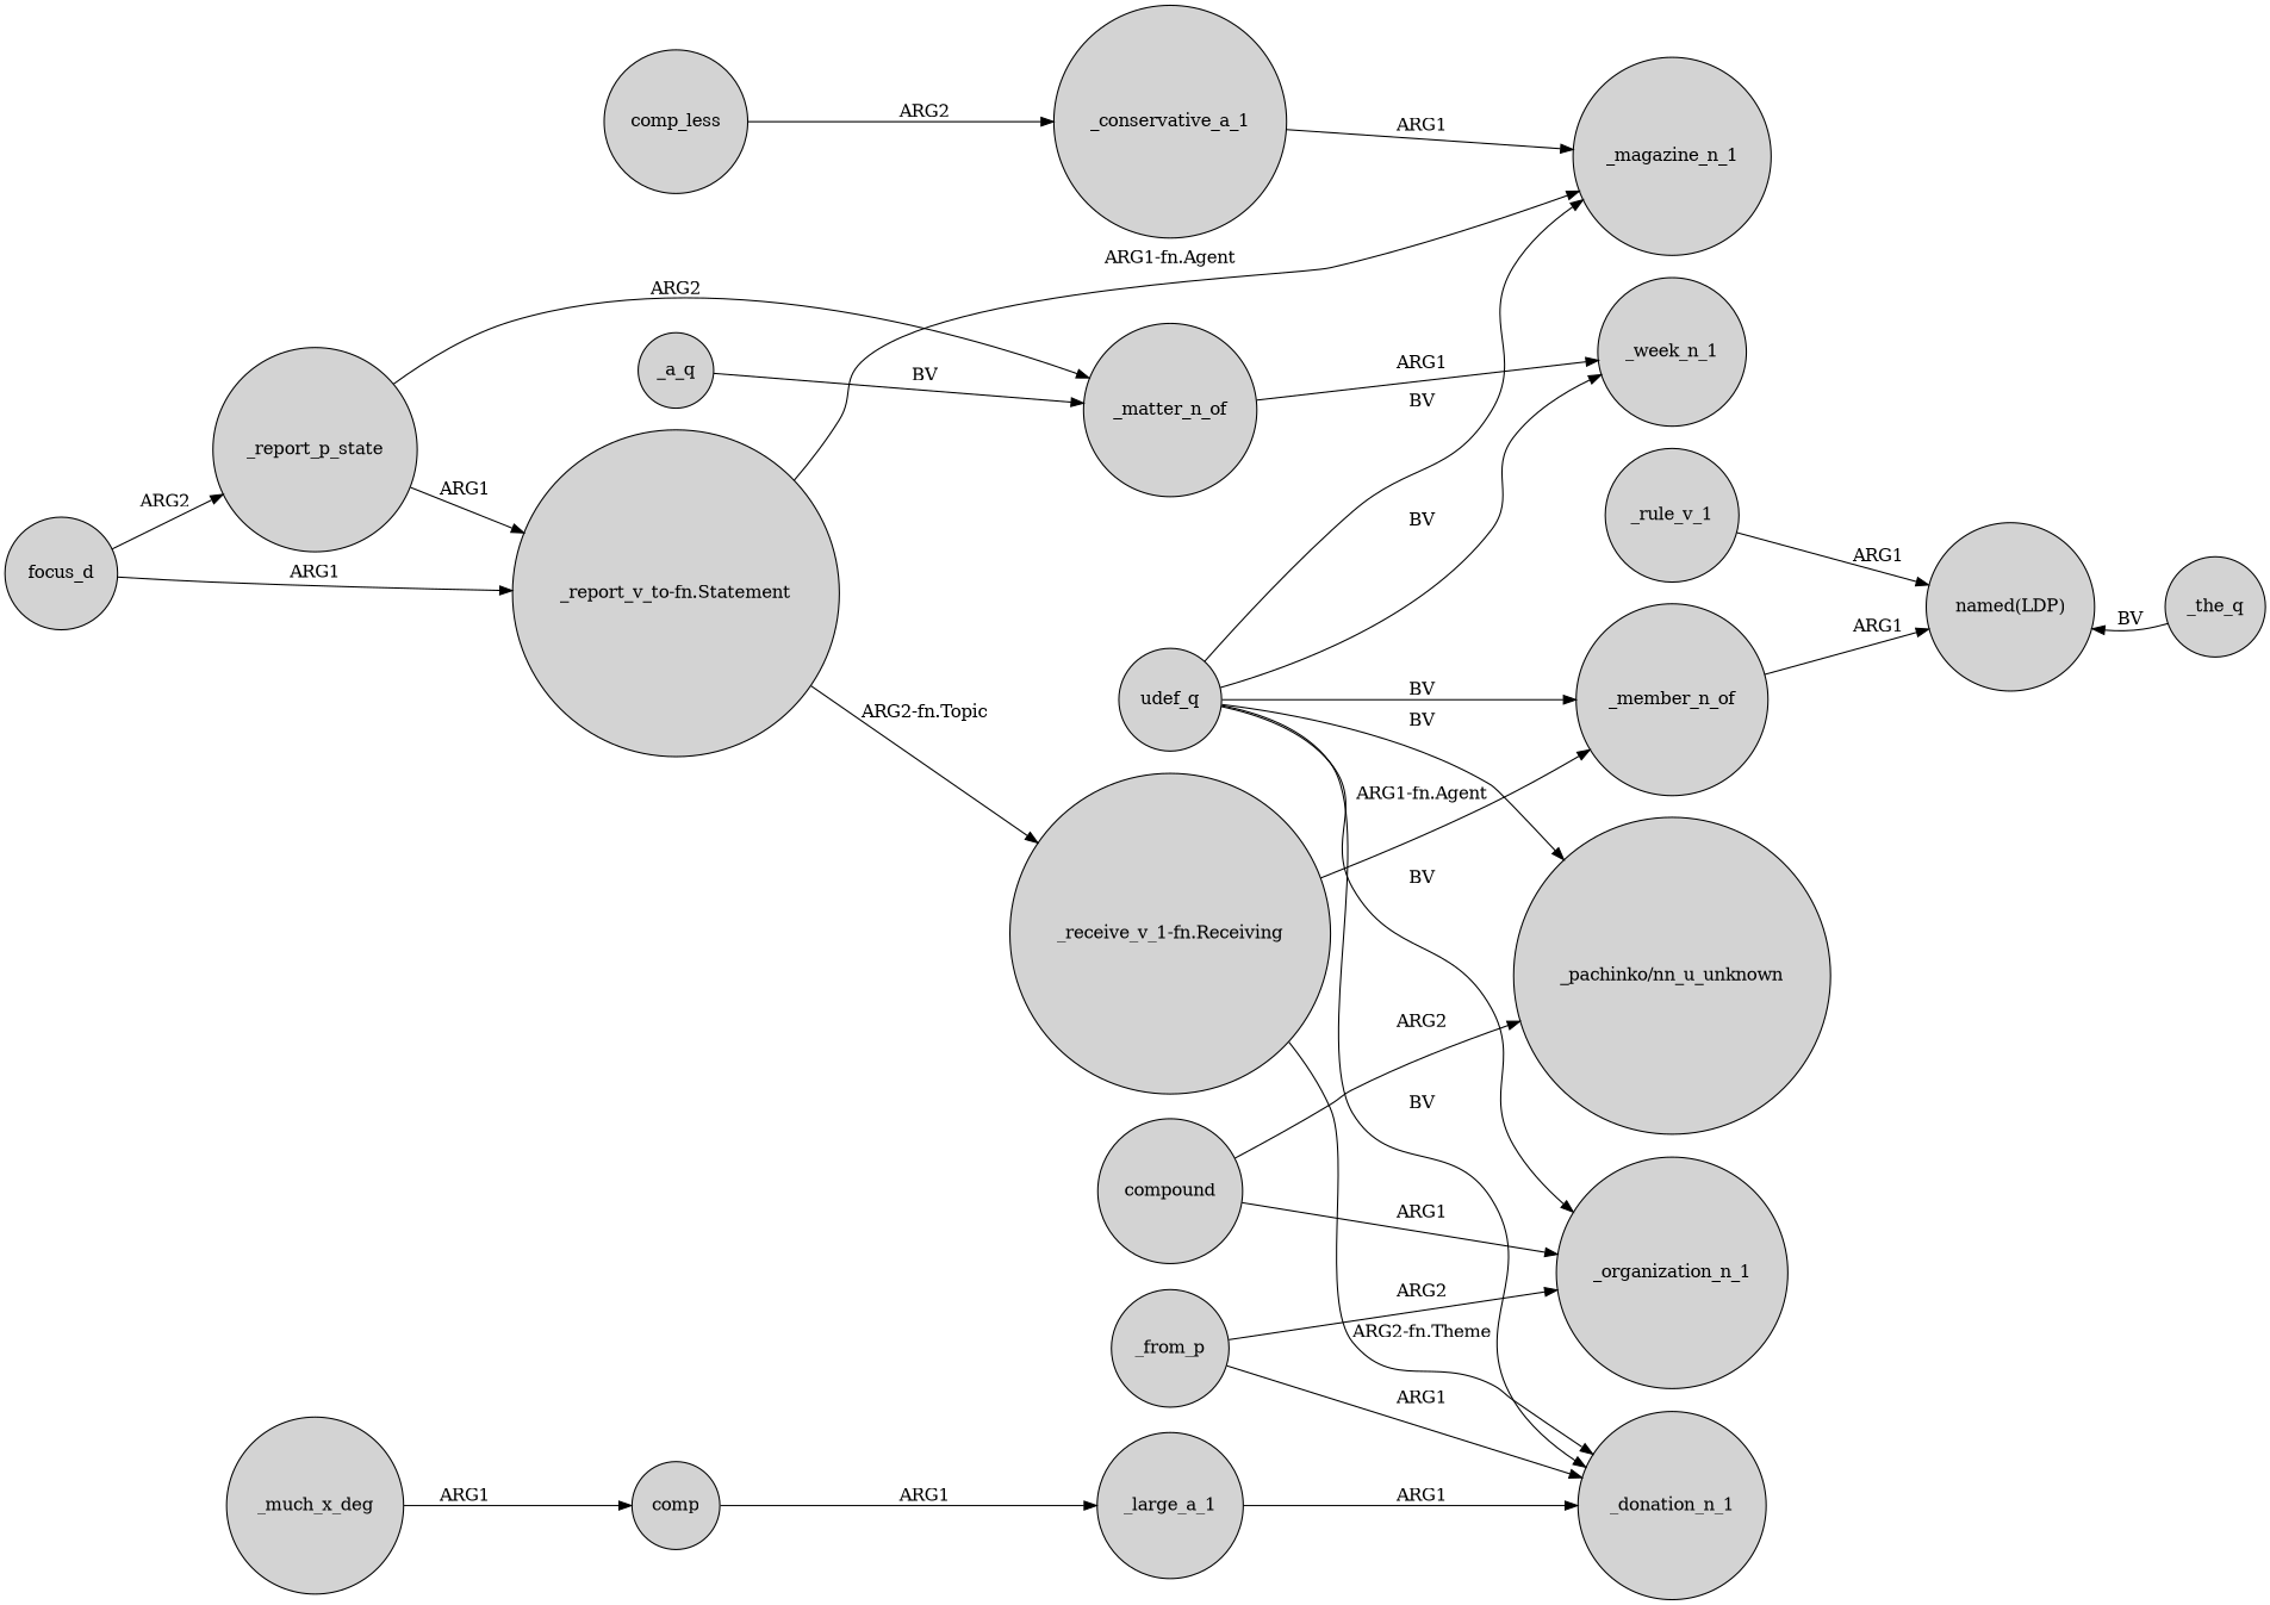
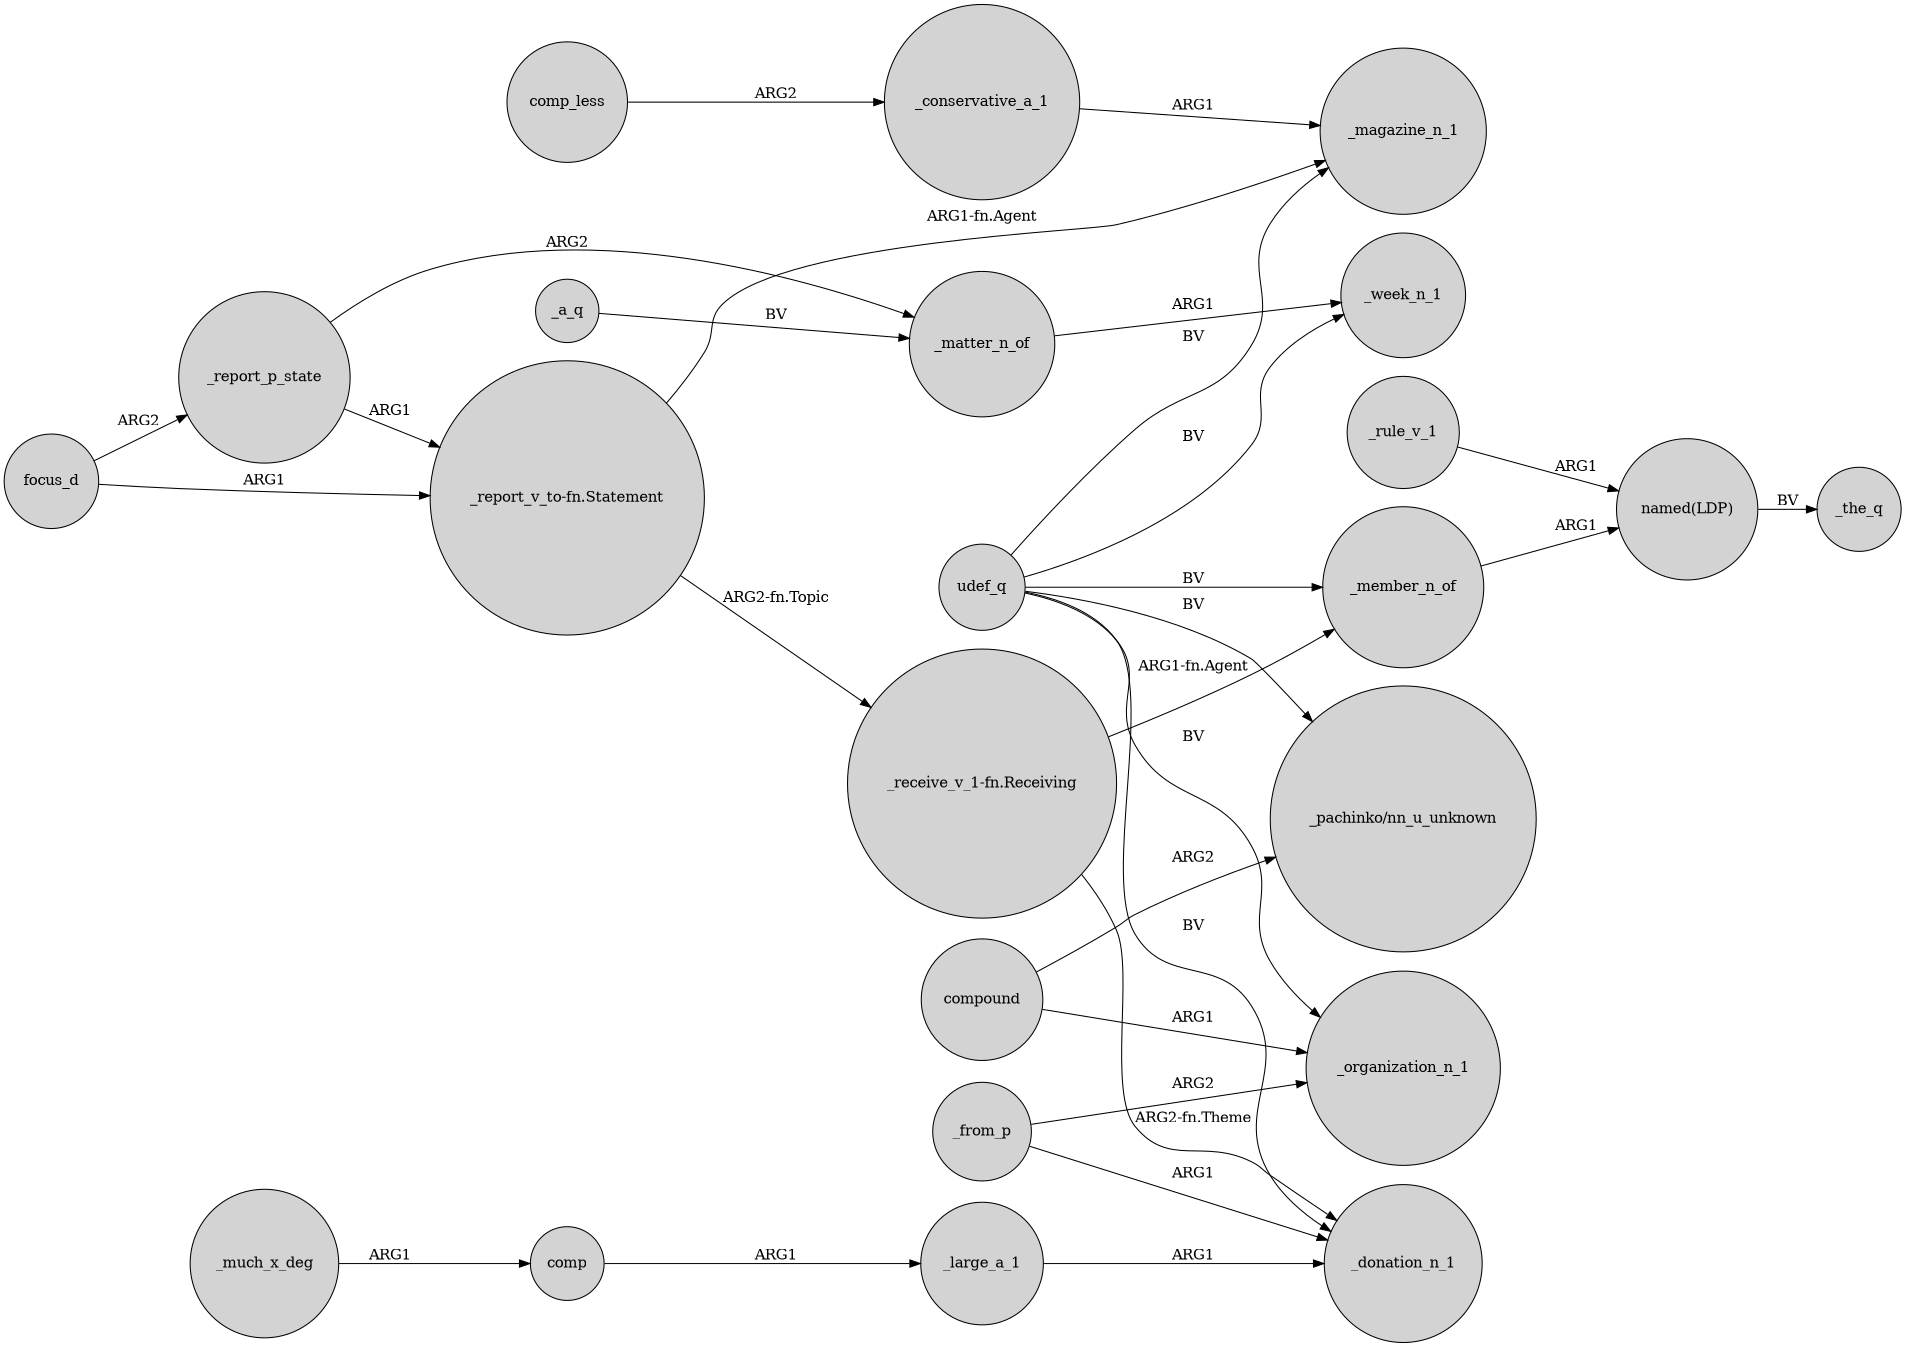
  digraph {
    rankdir=LR
    node [shape=circle style=filled]
    focus_d
    "_report_v_to-fn.Statement"
    n3 [label=_report_p_state]
    _magazine_n_1
    "_receive_v_1-fn.Receiving"
    _matter_n_of
    _member_n_of
    _donation_n_1
    _conservative_a_1
    "named(LDP)"
    compound
    _organization_n_1
    "_pachinko/nn_u_unknown"
    _the_q
    comp
    _large_a_1
    udef_q
    _week_n_1
    _from_p
    _rule_v_1
    _much_x_deg
    _a_q
    comp_less
    focus_d -> "_report_v_to-fn.Statement" [label=ARG1]
    focus_d -> n3 [label=ARG2]
    "_report_v_to-fn.Statement" -> _magazine_n_1 [label="ARG1-fn.Agent"]
    "_report_v_to-fn.Statement" -> "_receive_v_1-fn.Receiving" [label="ARG2-fn.Topic"]
    n3 -> "_report_v_to-fn.Statement" [label=ARG1]
    n3 -> _matter_n_of [label=ARG2]
    "_receive_v_1-fn.Receiving" -> _member_n_of [label="ARG1-fn.Agent"]
    "_receive_v_1-fn.Receiving" -> _donation_n_1 [label="ARG2-fn.Theme"]
    _matter_n_of -> _week_n_1 [label=ARG1]
    _member_n_of -> "named(LDP)" [label=ARG1]
    _conservative_a_1 -> _magazine_n_1 [label=ARG1]
    compound -> _organization_n_1 [label=ARG1]
    compound -> "_pachinko/nn_u_unknown" [label=ARG2]
-   _the_q -> "named(LDP)" [label=BV]
+   "named(LDP)" -> _the_q [label=BV]
    comp -> _large_a_1 [label=ARG1]
    _large_a_1 -> _donation_n_1 [label=ARG1]
    udef_q -> _magazine_n_1 [label=BV]
    udef_q -> _member_n_of [label=BV]
    udef_q -> _donation_n_1 [label=BV]
    udef_q -> _organization_n_1 [label=BV]
    udef_q -> "_pachinko/nn_u_unknown" [label=BV]
    udef_q -> _week_n_1 [label=BV]
    _from_p -> _donation_n_1 [label=ARG1]
    _from_p -> _organization_n_1 [label=ARG2]
    _rule_v_1 -> "named(LDP)" [label=ARG1]
    _much_x_deg -> comp [label=ARG1]
    _a_q -> _matter_n_of [label=BV]
    comp_less -> _conservative_a_1 [label=ARG2]
  }
